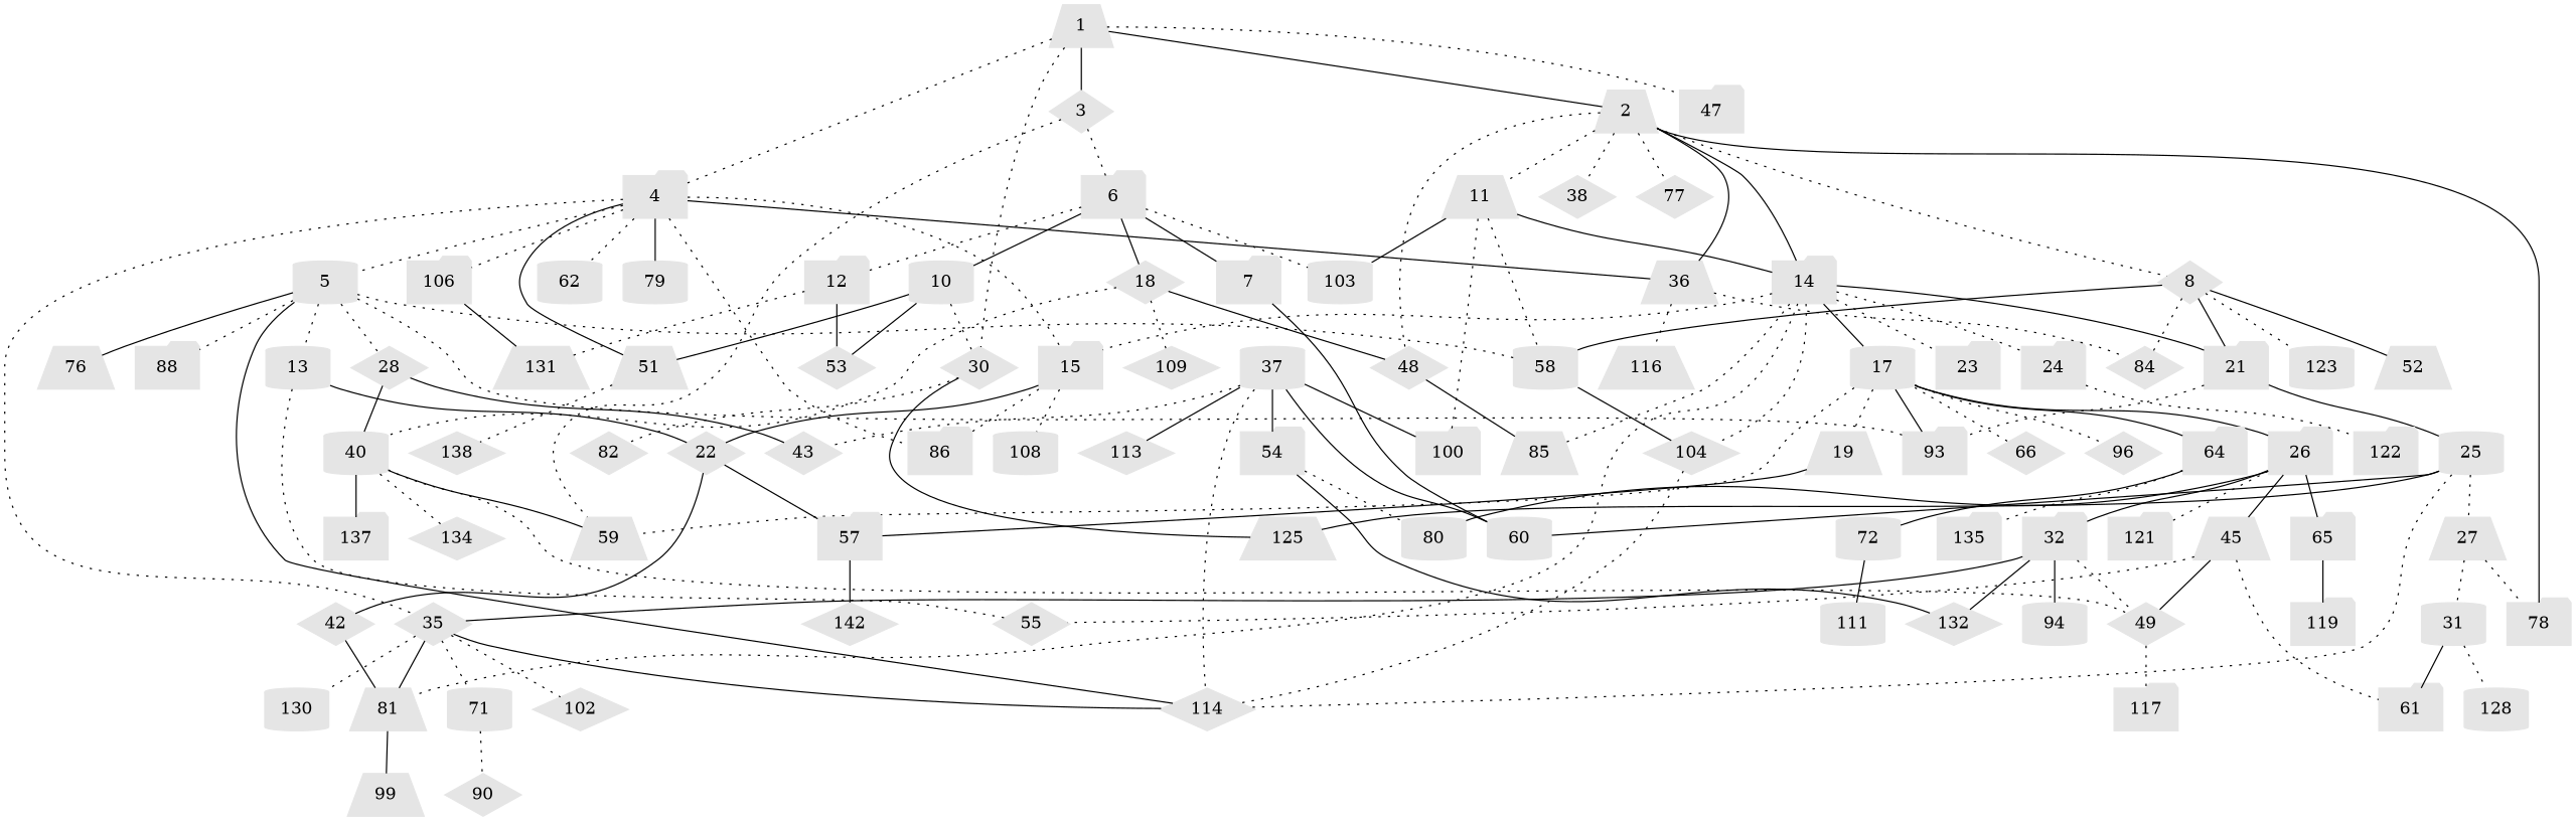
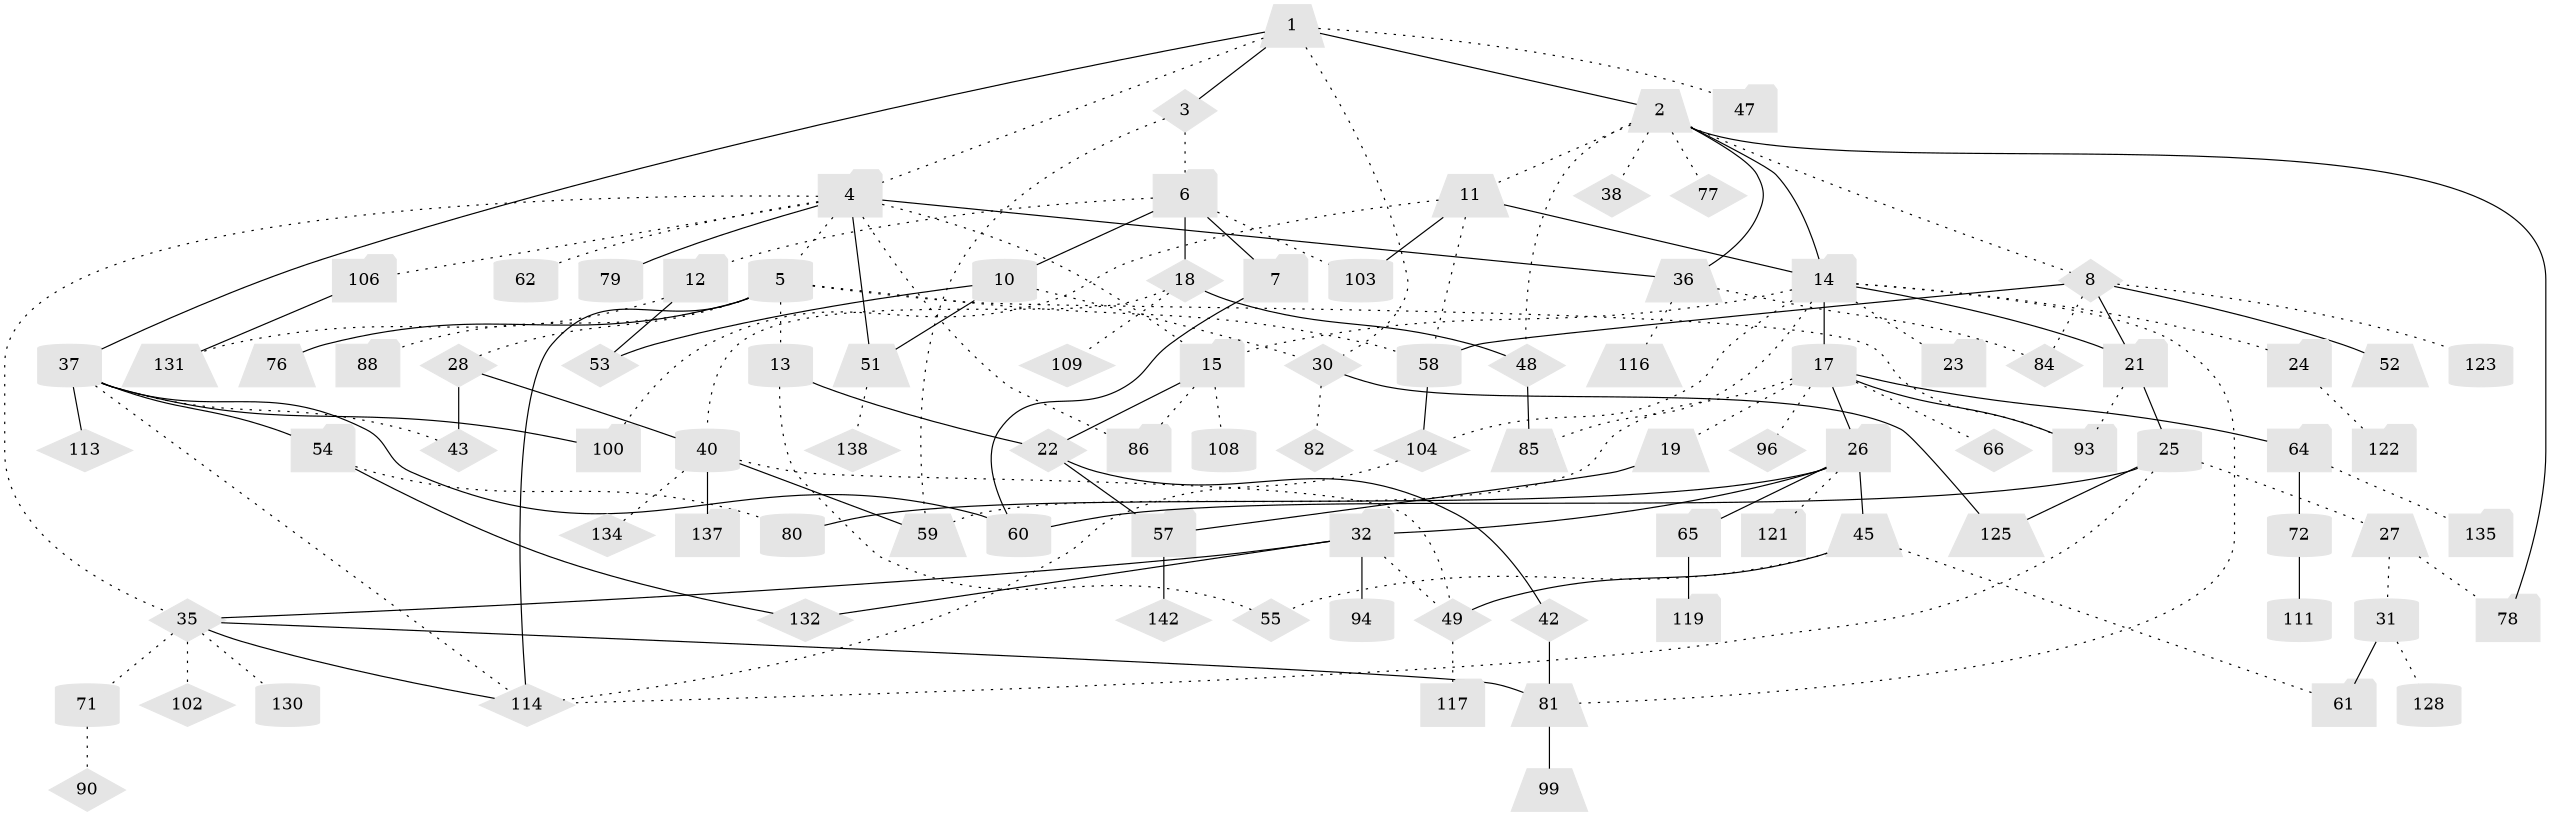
  graph {
    node [color=gray90 shape=diamond style=filled]
    edge [style=dotted]
    1 [shape=trapezium super="+75"]
    2 [shape=trapezium super="+9"]
    3 [super="+112"]
    4 [shape=folder super="+67"]
    30 [super="+98"]
    37 [shape=cylinder super="+95"]
    47 [shape=folder]
    8 [super="+105"]
    11 [shape=trapezium super="+39"]
    14 [shape=folder super="+16"]
    36 [shape=trapezium super="+68"]
    38
    48 [super="+74"]
    77
    78 [shape=folder]
    6 [shape=folder super="+101"]
    59 [shape=trapezium super="+87"]
    5 [shape=cylinder super="+20"]
    15 [shape=folder super="+118"]
    35 [super="+63"]
    51 [shape=trapezium super="+73"]
    62 [shape=cylinder]
    79 [shape=cylinder]
    86 [shape=folder super="+129"]
    106 [shape=folder]
    125 [shape=trapezium]
    82
    114 [super="+140"]
    60 [shape=cylinder super="+70"]
    100 [shape=folder super="+110"]
    43 [super="+107"]
    54 [shape=folder]
    113
    58 [shape=cylinder super="+92"]
    21 [shape=folder super="+41"]
    52 [shape=trapezium super="+141"]
    84
    123 [shape=cylinder]
    103 [shape=cylinder]
    17 [shape=cylinder super="+56"]
    23 [shape=folder]
    24 [shape=folder super="+69"]
    81 [shape=trapezium super="+127"]
    85 [shape=trapezium]
    104 [super="+120"]
    116 [shape=trapezium]
    7 [shape=folder]
    10 [shape=cylinder super="+126"]
    12 [shape=folder]
    18 [super="+50"]
    13 [shape=cylinder]
    28
    76 [shape=trapezium]
    88 [shape=folder]
    93 [shape=folder]
    22 [super="+33"]
    108 [shape=cylinder]
    71 [shape=cylinder super="+115"]
    102
    130 [shape=cylinder]
    138
    131 [shape=trapezium super="+136"]
    55
    40 [shape=cylinder super="+83"]
    53
    109
    25 [shape=cylinder super="+29"]
    57 [shape=folder super="+133"]
    42 [super="+44"]
    19 [shape=trapezium]
    26 [shape=folder super="+34"]
    64 [shape=folder]
    66
    96
    122 [shape=folder]
    99 [shape=trapezium]
    32 [shape=folder super="+139"]
    45 [shape=trapezium super="+124"]
    65 [shape=folder super="+91"]
    80 [shape=cylinder]
    121 [shape=folder]
    72 [shape=cylinder]
    135 [shape=folder]
    49 [super="+89"]
    134
    137 [shape=folder]
    142
    27 [shape=trapezium super="+46"]
    31 [shape=cylinder]
    94 [shape=cylinder]
    132
    61 [shape=folder super="+97"]
    119 [shape=folder]
    128 [shape=cylinder]
    117 [shape=folder]
    90
    111 [shape=cylinder]
    1 -- 2 [style=solid]
    1 -- 3 [style=solid]
    1 -- 4
    1 -- 30
+   1 -- 37 [style=solid]
    1 -- 47
    2 -- 8
    2 -- 11
    2 -- 14 [style=solid]
    2 -- 36 [style=solid]
    2 -- 38
    2 -- 48
    2 -- 77
    2 -- 78 [style=solid]
    3 -- 6
    3 -- 59
    4 -- 36 [style=solid]
    4 -- 5
    4 -- 15
    4 -- 35
    4 -- 51 [style=solid]
    4 -- 62
    4 -- 79 [style=solid]
    4 -- 86 [weight=2]
    4 -- 106
    30 -- 125 [style=solid]
    30 -- 82
    37 -- 114
    37 -- 60 [style=solid]
    37 -- 100 [style=solid]
    37 -- 43
    37 -- 54 [style=solid]
    37 -- 113 [style=solid]
    8 -- 58 [style=solid]
    8 -- 21 [style=solid]
    8 -- 52 [style=solid]
    8 -- 84
    8 -- 123
    11 -- 14 [style=solid]
    11 -- 100
    11 -- 58
    11 -- 103 [style=solid]
    14 -- 15
    14 -- 21 [style=solid]
    14 -- 17 [style=solid]
    14 -- 23
    14 -- 24
    14 -- 81
    14 -- 85
    14 -- 104
    36 -- 84
    36 -- 116
    48 -- 85 [style=solid]
    6 -- 103
    6 -- 7 [style=solid]
    6 -- 10 [style=solid]
    6 -- 12
    6 -- 18 [style=solid]
    5 -- 114 [style=solid]
    5 -- 58
    5 -- 13
    5 -- 28
    5 -- 76 [style=solid]
    5 -- 88
    5 -- 93
    15 -- 86
    15 -- 22 [style=solid]
    15 -- 108
    35 -- 114 [style=solid]
    35 -- 81 [style=solid]
    35 -- 71
    35 -- 102
    35 -- 130
    51 -- 138
    106 -- 131 [style=solid]
    54 -- 80
    54 -- 132 [style=solid]
    58 -- 104 [style=solid]
    21 -- 93
    21 -- 25 [style=solid]
    17 -- 59
    17 -- 93 [style=solid]
    17 -- 19
    17 -- 26 [style=solid]
    17 -- 64 [style=solid]
    17 -- 66
    17 -- 96
    24 -- 122
    81 -- 99 [style=solid]
    104 -- 114
    7 -- 60 [style=solid]
    10 -- 30
    10 -- 51 [style=solid]
    10 -- 53 [style=solid]
    12 -- 131
    12 -- 53 [style=solid]
    18 -- 48 [style=solid]
    18 -- 40
    18 -- 109
    13 -- 22 [style=solid]
    13 -- 55
    28 -- 43 [style=solid]
    28 -- 40 [style=solid]
    22 -- 57 [style=solid]
    22 -- 42 [style=solid]
    71 -- 90
    40 -- 59 [style=solid]
    40 -- 49
    40 -- 134
    40 -- 137 [style=solid]
    25 -- 125 [style=solid]
    25 -- 114
    25 -- 60 [style=solid]
    25 -- 27
    57 -- 142 [style=solid]
    42 -- 81 [style=solid]
    19 -- 57 [style=solid]
    26 -- 32 [style=solid]
    26 -- 45 [style=solid]
    26 -- 65 [style=solid]
    26 -- 80 [style=solid]
    26 -- 121
    64 -- 72 [style=solid]
    64 -- 135
    32 -- 35 [style=solid]
    32 -- 49
    32 -- 94 [style=solid]
    32 -- 132 [style=solid]
    45 -- 55
    45 -- 49 [style=solid]
    45 -- 61
    65 -- 119 [style=solid]
    72 -- 111 [style=solid]
    49 -- 117
    27 -- 78
    27 -- 31
    31 -- 61 [style=solid weight=2]
    31 -- 128
  }
